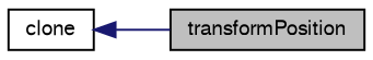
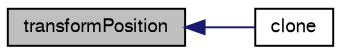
  digraph {
    rankdir=LR
    node [color=black fontname=FreeSans fontsize=10 shape=record]
    n1 [fillcolor=grey75 fontcolor=black height=0.2 label=transformPosition style=filled width=0.4]
    n2 [height=0.2 label=clone width=0.4]
-   n2 -> n1 [color=midnightblue dir=back fontname=FreeSans fontsize=10 labelfontname=FreeSans labelfontsize=10 style=solid]
+   n1 -> n2 [color=midnightblue dir=back fontname=FreeSans fontsize=10 labelfontname=FreeSans labelfontsize=10 style=solid]
  }
